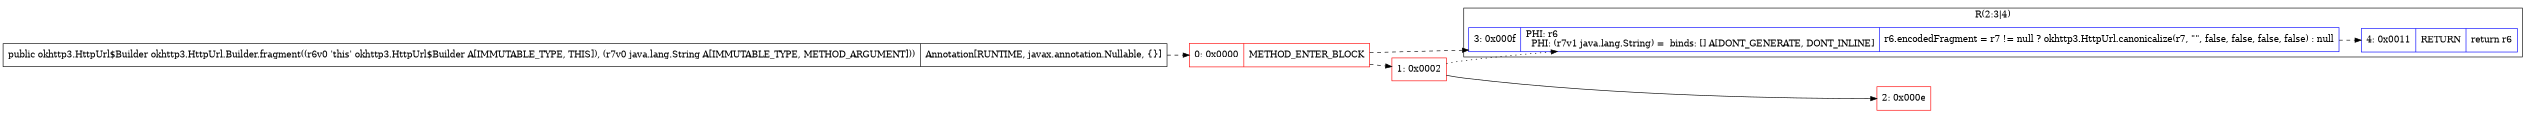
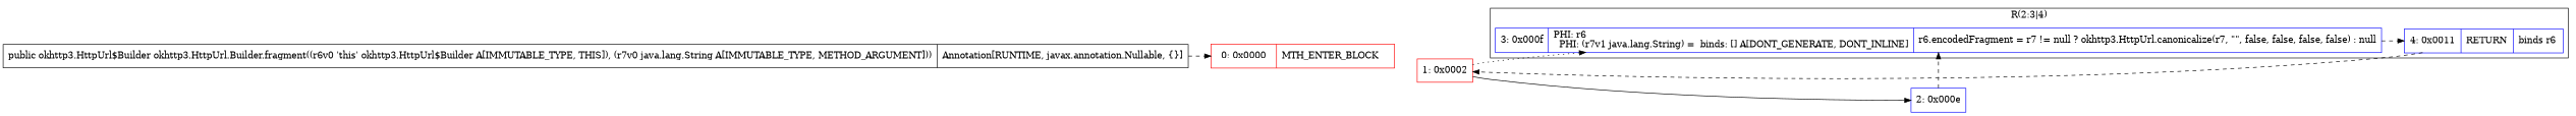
  digraph {
    rankdir=LR
    node [color=red shape=record]
    edge [style=dashed]
    n1 [color=blue label="{3\:\ 0x000f|PHI: r6 \l  PHI: (r7v1 java.lang.String) =  binds: [] A[DONT_GENERATE, DONT_INLINE]\l|r6.encodedFragment = r7 != null ? okhttp3.HttpUrl.canonicalize(r7, \"\", false, false, false, false) : null\l}"]
-   n2 [color=blue label="{4\:\ 0x0011|RETURN\l|return r6\l}"]
-   n3 [label="{0\:\ 0x0000|METHOD_ENTER_BLOCK\l}"]
+   n2 [color=blue label="{4\:\ 0x0011|RETURN\l|binds r6\l}"]
+   n3 [label="{0\:\ 0x0000|MTH_ENTER_BLOCK\l}"]
    n4 [label="{1\:\ 0x0002}"]
-   n5 [label="{2\:\ 0x000e}"]
+   n5 [color=blue label="{2\:\ 0x000e}"]
    n6 [label="{public okhttp3.HttpUrl$Builder okhttp3.HttpUrl.Builder.fragment((r6v0 'this' okhttp3.HttpUrl$Builder A[IMMUTABLE_TYPE, THIS]), (r7v0 java.lang.String A[IMMUTABLE_TYPE, METHOD_ARGUMENT]))  | Annotation[RUNTIME, javax.annotation.Nullable, \{\}]\l}" color=""]
    subgraph cluster_1 {
      label="R(2:3|4)"
      n1
      n2
    }
    n1 -> n2
-   n3 -> n4
+   n2 -> n4
    n4 -> n1 [style=dotted]
    n4 -> n5 [style=solid]
-   n3 -> n1
+   n5 -> n1
    n6 -> n3
  }
